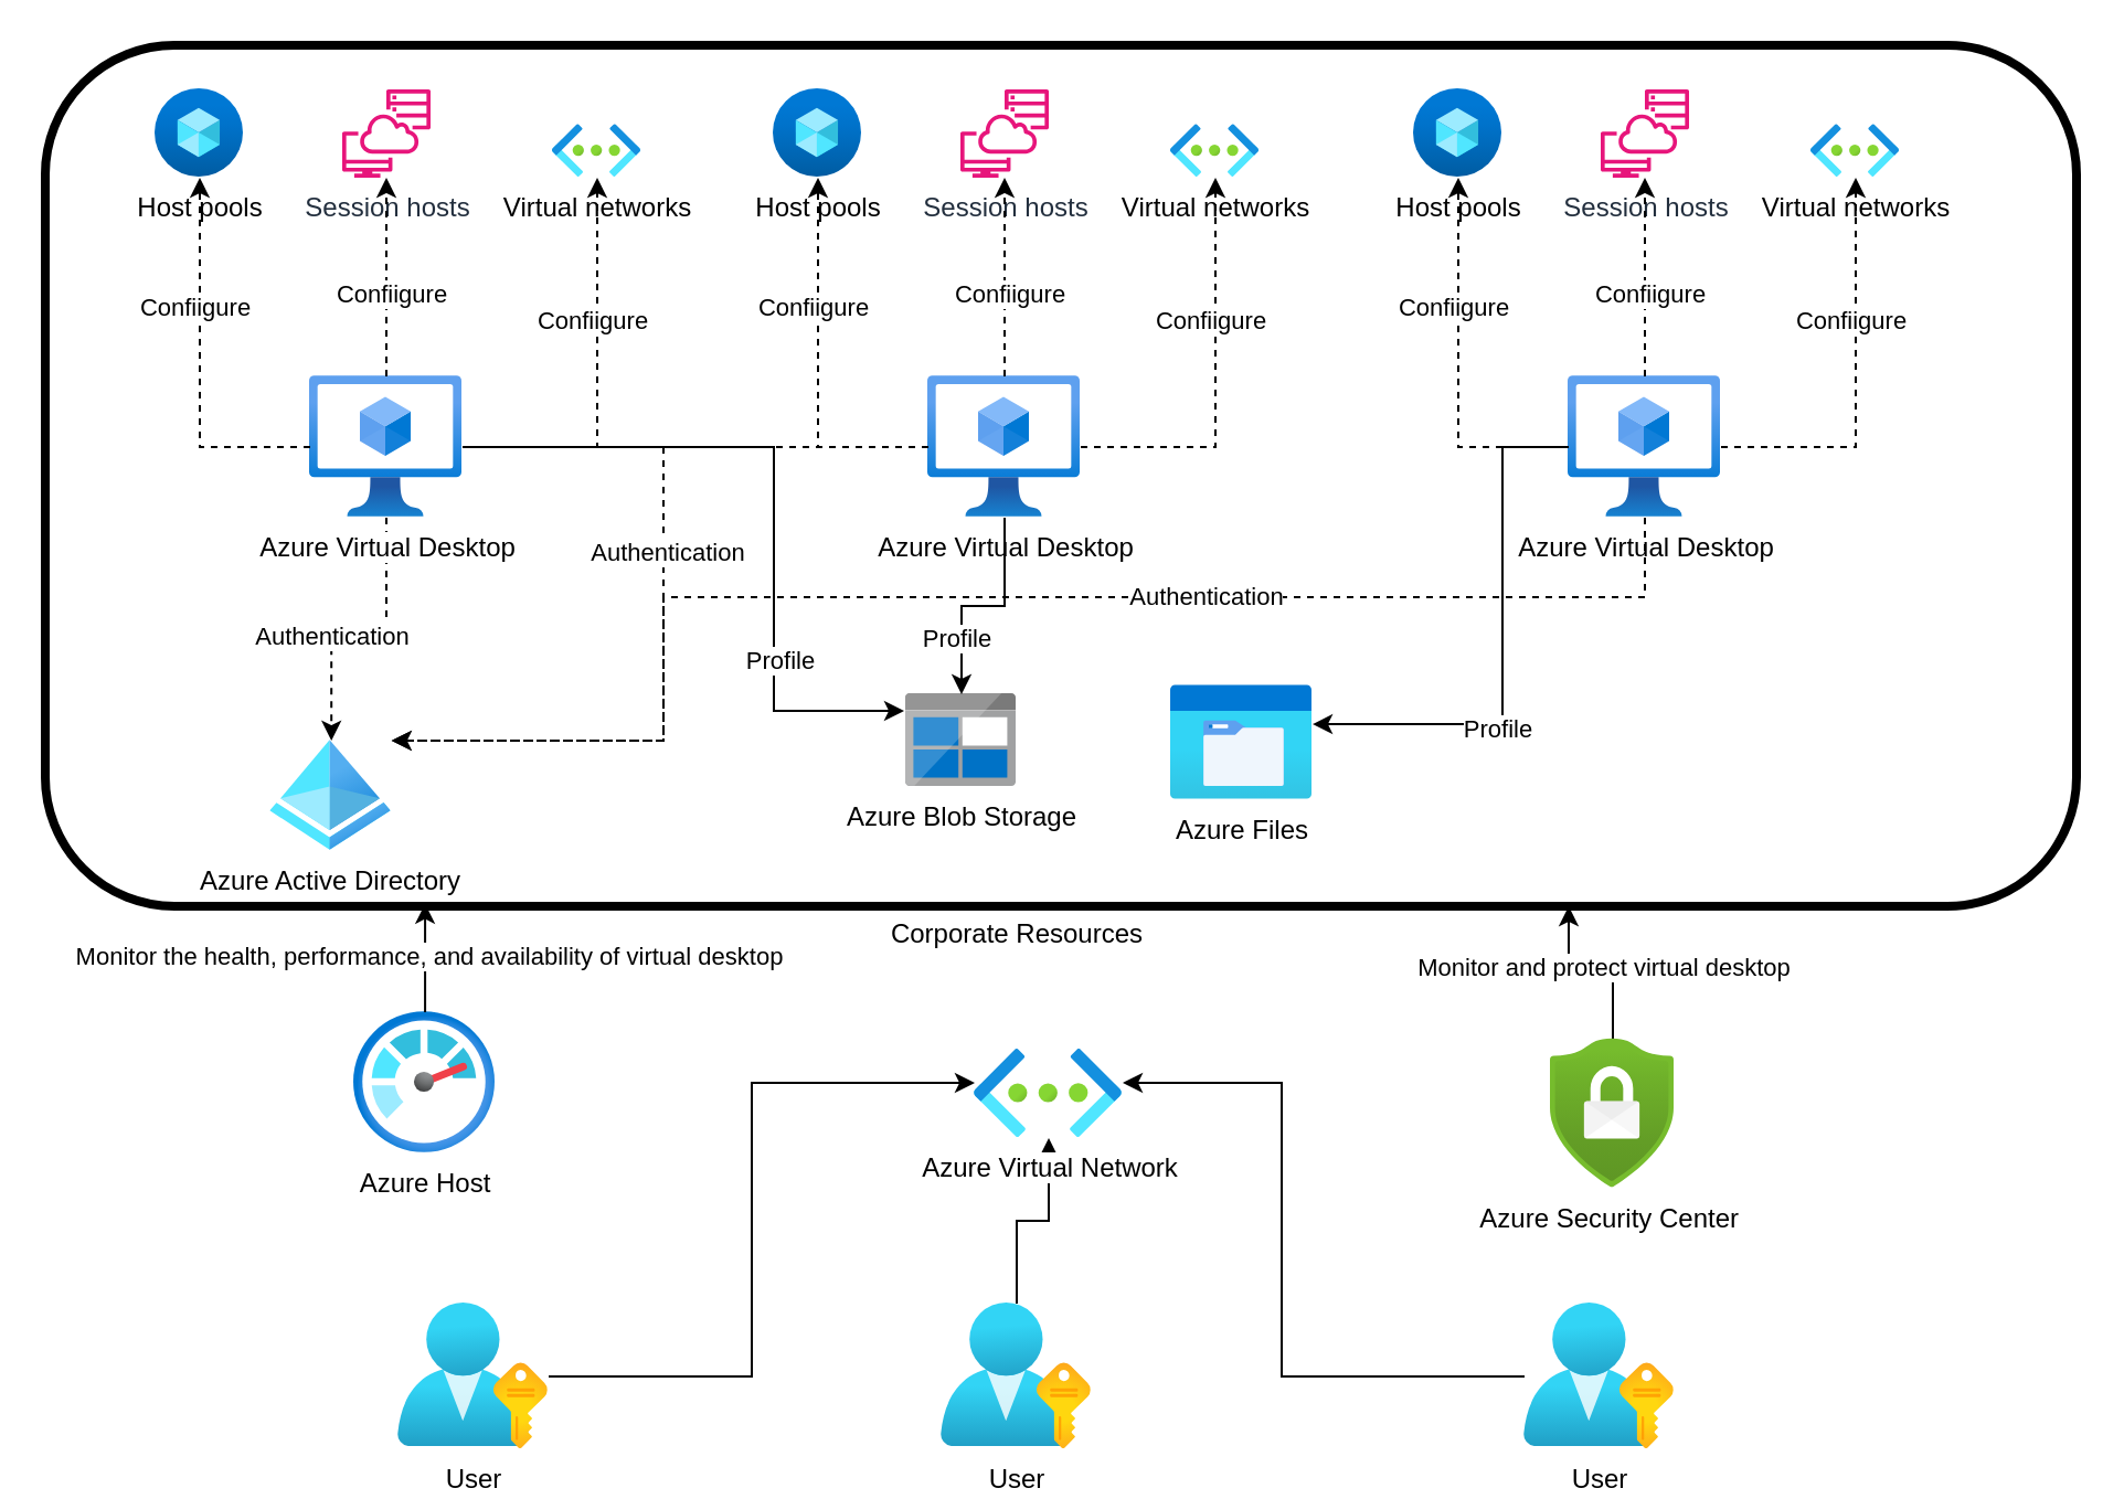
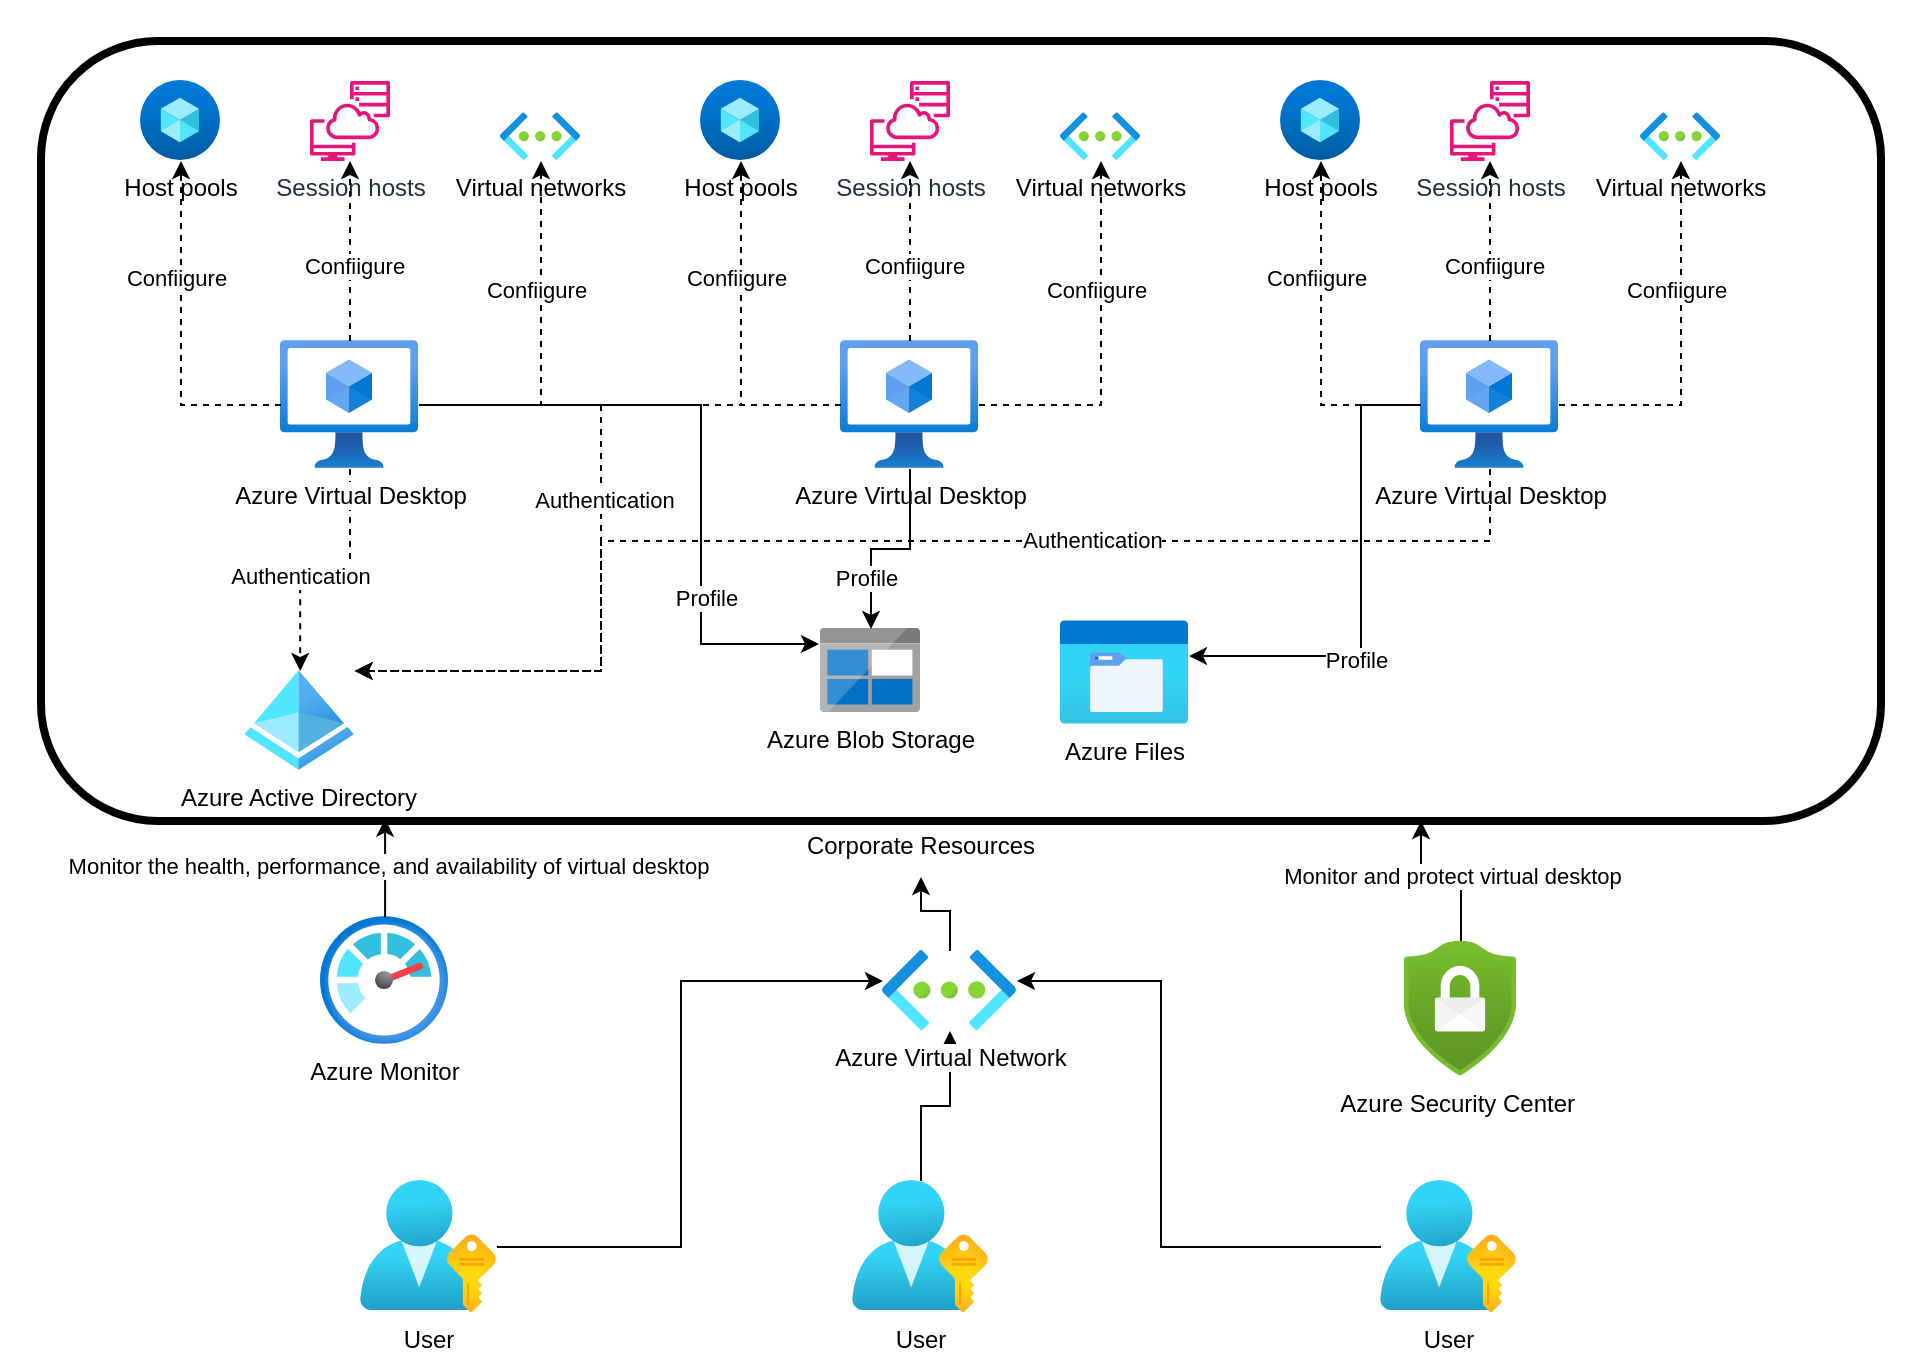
  <mxCell id="0" />
  <mxCell id="1" parent="0" />
  <mxCell id="2" style="edgeStyle=orthogonalEdgeStyle;rounded=0;orthogonalLoop=1;jettySize=auto;html=1;dashed=1;" edge="1" parent="1" source="8" target="4"><mxGeometry relative="1" as="geometry" /></mxCell>
  <mxCell id="3" value="Authentication" style="edgeLabel;html=1;align=center;verticalAlign=middle;resizable=0;points=[];" vertex="1" connectable="0" parent="2"><mxGeometry x="0.238" relative="1" as="geometry"><mxPoint as="offset" /></mxGeometry></mxCell>
  <mxCell id="4" value="Azure Active Directory" style="image;aspect=fixed;html=1;points=[];align=center;fontSize=12;image=img/lib/azure2/identity/Azure_Active_Directory.svg;" vertex="1" parent="1"><mxGeometry x="122.15" y="335" width="54.69" height="50" as="geometry" /></mxCell>
  <mxCell id="5" value="Azure Blob Storage" style="image;sketch=0;aspect=fixed;html=1;points=[];align=center;fontSize=12;image=img/lib/mscae/BlobBlock.svg;" vertex="1" parent="1"><mxGeometry x="410" y="314" width="50" height="42" as="geometry" /></mxCell>
  <mxCell id="6" value="Azure Files" style="image;aspect=fixed;html=1;points=[];align=center;fontSize=12;image=img/lib/azure2/general/Storage_Azure_Files.svg;" vertex="1" parent="1"><mxGeometry x="530" y="310" width="64" height="52" as="geometry" /></mxCell>
  <mxCell id="7" value="" style="group" vertex="1" connectable="0" parent="1"><mxGeometry x="70" y="40" width="870" height="370" as="geometry" /></mxCell>
  <mxCell id="8" value="Azure Virtual Desktop" style="image;aspect=fixed;html=1;points=[];align=center;fontSize=12;image=img/lib/azure2/compute/Virtual_Machines_Classic.svg;" vertex="1" parent="7"><mxGeometry x="70" y="130" width="69" height="64" as="geometry" /></mxCell>
  <mxCell id="9" value="Host pools" style="image;aspect=fixed;html=1;points=[];align=center;fontSize=12;image=img/lib/azure2/compute/Host_Pools.svg;" vertex="1" parent="7"><mxGeometry width="40" height="40" as="geometry" /></mxCell>
  <mxCell id="10" style="edgeStyle=orthogonalEdgeStyle;rounded=0;orthogonalLoop=1;jettySize=auto;html=1;dashed=1;" edge="1" parent="7" source="8" target="9"><mxGeometry relative="1" as="geometry" /></mxCell>
  <mxCell id="11" value="Confiigure" style="edgeLabel;html=1;align=center;verticalAlign=middle;resizable=0;points=[];" vertex="1" connectable="0" parent="10"><mxGeometry x="0.326" y="3" relative="1" as="geometry"><mxPoint as="offset" /></mxGeometry></mxCell>
  <mxCell id="12" value="Session hosts" style="sketch=0;outlineConnect=0;fontColor=#232F3E;gradientColor=none;fillColor=#E7157B;strokeColor=none;dashed=0;verticalLabelPosition=bottom;verticalAlign=top;align=center;html=1;fontSize=12;fontStyle=0;aspect=fixed;pointerEvents=1;shape=mxgraph.aws4.systems_manager_session_manager;" vertex="1" parent="7"><mxGeometry x="84.5" width="40" height="40" as="geometry" /></mxCell>
  <mxCell id="13" style="edgeStyle=orthogonalEdgeStyle;rounded=0;orthogonalLoop=1;jettySize=auto;html=1;dashed=1;" edge="1" parent="7" source="8" target="12"><mxGeometry relative="1" as="geometry" /></mxCell>
  <mxCell id="14" value="Confiigure" style="edgeLabel;html=1;align=center;verticalAlign=middle;resizable=0;points=[];" vertex="1" connectable="0" parent="13"><mxGeometry x="-0.156" y="-1" relative="1" as="geometry"><mxPoint x="1" as="offset" /></mxGeometry></mxCell>
  <mxCell id="15" value="Virtual networks" style="image;aspect=fixed;html=1;points=[];align=center;fontSize=12;image=img/lib/azure2/networking/Virtual_Networks.svg;" vertex="1" parent="7"><mxGeometry x="180" y="16.12" width="40" height="23.88" as="geometry" /></mxCell>
  <mxCell id="16" style="edgeStyle=orthogonalEdgeStyle;rounded=0;orthogonalLoop=1;jettySize=auto;html=1;dashed=1;" edge="1" parent="7" source="8" target="15"><mxGeometry relative="1" as="geometry" /></mxCell>
  <mxCell id="17" value="Confiigure" style="edgeLabel;html=1;align=center;verticalAlign=middle;resizable=0;points=[];" vertex="1" connectable="0" parent="16"><mxGeometry x="0.3" y="3" relative="1" as="geometry"><mxPoint as="offset" /></mxGeometry></mxCell>
  <mxCell id="18" value="" style="rounded=1;whiteSpace=wrap;html=1;fillColor=none;strokeWidth=4;" vertex="1" parent="7"><mxGeometry x="-50" y="-20" width="920" height="390" as="geometry" /></mxCell>
  <mxCell id="19" value="" style="group" vertex="1" connectable="0" parent="1"><mxGeometry x="350" y="40" width="220" height="194" as="geometry" /></mxCell>
  <mxCell id="20" value="Azure Virtual Desktop" style="image;aspect=fixed;html=1;points=[];align=center;fontSize=12;image=img/lib/azure2/compute/Virtual_Machines_Classic.svg;" vertex="1" parent="19"><mxGeometry x="70" y="130" width="69" height="64" as="geometry" /></mxCell>
  <mxCell id="21" value="Host pools" style="image;aspect=fixed;html=1;points=[];align=center;fontSize=12;image=img/lib/azure2/compute/Host_Pools.svg;" vertex="1" parent="19"><mxGeometry width="40" height="40" as="geometry" /></mxCell>
  <mxCell id="22" style="edgeStyle=orthogonalEdgeStyle;rounded=0;orthogonalLoop=1;jettySize=auto;html=1;dashed=1;" edge="1" parent="19" source="20" target="21"><mxGeometry relative="1" as="geometry" /></mxCell>
  <mxCell id="23" value="Confiigure" style="edgeLabel;html=1;align=center;verticalAlign=middle;resizable=0;points=[];" vertex="1" connectable="0" parent="22"><mxGeometry x="0.326" y="3" relative="1" as="geometry"><mxPoint as="offset" /></mxGeometry></mxCell>
  <mxCell id="24" value="Session hosts" style="sketch=0;outlineConnect=0;fontColor=#232F3E;gradientColor=none;fillColor=#E7157B;strokeColor=none;dashed=0;verticalLabelPosition=bottom;verticalAlign=top;align=center;html=1;fontSize=12;fontStyle=0;aspect=fixed;pointerEvents=1;shape=mxgraph.aws4.systems_manager_session_manager;" vertex="1" parent="19"><mxGeometry x="84.5" width="40" height="40" as="geometry" /></mxCell>
  <mxCell id="25" style="edgeStyle=orthogonalEdgeStyle;rounded=0;orthogonalLoop=1;jettySize=auto;html=1;dashed=1;" edge="1" parent="19" source="20" target="24"><mxGeometry relative="1" as="geometry" /></mxCell>
  <mxCell id="26" value="Confiigure" style="edgeLabel;html=1;align=center;verticalAlign=middle;resizable=0;points=[];" vertex="1" connectable="0" parent="25"><mxGeometry x="-0.156" y="-1" relative="1" as="geometry"><mxPoint x="1" as="offset" /></mxGeometry></mxCell>
  <mxCell id="27" value="Virtual networks" style="image;aspect=fixed;html=1;points=[];align=center;fontSize=12;image=img/lib/azure2/networking/Virtual_Networks.svg;" vertex="1" parent="19"><mxGeometry x="180" y="16.12" width="40" height="23.88" as="geometry" /></mxCell>
  <mxCell id="28" style="edgeStyle=orthogonalEdgeStyle;rounded=0;orthogonalLoop=1;jettySize=auto;html=1;dashed=1;" edge="1" parent="19" source="20" target="27"><mxGeometry relative="1" as="geometry" /></mxCell>
  <mxCell id="29" value="Confiigure" style="edgeLabel;html=1;align=center;verticalAlign=middle;resizable=0;points=[];" vertex="1" connectable="0" parent="28"><mxGeometry x="0.3" y="3" relative="1" as="geometry"><mxPoint as="offset" /></mxGeometry></mxCell>
  <mxCell id="30" value="" style="group" vertex="1" connectable="0" parent="1"><mxGeometry x="640" y="40" width="220" height="194" as="geometry" /></mxCell>
  <mxCell id="31" value="Azure Virtual Desktop" style="image;aspect=fixed;html=1;points=[];align=center;fontSize=12;image=img/lib/azure2/compute/Virtual_Machines_Classic.svg;" vertex="1" parent="30"><mxGeometry x="70" y="130" width="69" height="64" as="geometry" /></mxCell>
  <mxCell id="32" value="Host pools" style="image;aspect=fixed;html=1;points=[];align=center;fontSize=12;image=img/lib/azure2/compute/Host_Pools.svg;" vertex="1" parent="30"><mxGeometry width="40" height="40" as="geometry" /></mxCell>
  <mxCell id="33" style="edgeStyle=orthogonalEdgeStyle;rounded=0;orthogonalLoop=1;jettySize=auto;html=1;dashed=1;" edge="1" parent="30" source="31" target="32"><mxGeometry relative="1" as="geometry" /></mxCell>
  <mxCell id="34" value="Confiigure" style="edgeLabel;html=1;align=center;verticalAlign=middle;resizable=0;points=[];" vertex="1" connectable="0" parent="33"><mxGeometry x="0.326" y="3" relative="1" as="geometry"><mxPoint as="offset" /></mxGeometry></mxCell>
  <mxCell id="35" value="Session hosts" style="sketch=0;outlineConnect=0;fontColor=#232F3E;gradientColor=none;fillColor=#E7157B;strokeColor=none;dashed=0;verticalLabelPosition=bottom;verticalAlign=top;align=center;html=1;fontSize=12;fontStyle=0;aspect=fixed;pointerEvents=1;shape=mxgraph.aws4.systems_manager_session_manager;" vertex="1" parent="30"><mxGeometry x="84.5" width="40" height="40" as="geometry" /></mxCell>
  <mxCell id="36" style="edgeStyle=orthogonalEdgeStyle;rounded=0;orthogonalLoop=1;jettySize=auto;html=1;dashed=1;" edge="1" parent="30" source="31" target="35"><mxGeometry relative="1" as="geometry" /></mxCell>
  <mxCell id="37" value="Confiigure" style="edgeLabel;html=1;align=center;verticalAlign=middle;resizable=0;points=[];" vertex="1" connectable="0" parent="36"><mxGeometry x="-0.156" y="-1" relative="1" as="geometry"><mxPoint x="1" as="offset" /></mxGeometry></mxCell>
  <mxCell id="38" value="Virtual networks" style="image;aspect=fixed;html=1;points=[];align=center;fontSize=12;image=img/lib/azure2/networking/Virtual_Networks.svg;" vertex="1" parent="30"><mxGeometry x="180" y="16.12" width="40" height="23.88" as="geometry" /></mxCell>
  <mxCell id="39" style="edgeStyle=orthogonalEdgeStyle;rounded=0;orthogonalLoop=1;jettySize=auto;html=1;dashed=1;" edge="1" parent="30" source="31" target="38"><mxGeometry relative="1" as="geometry" /></mxCell>
  <mxCell id="40" value="Confiigure" style="edgeLabel;html=1;align=center;verticalAlign=middle;resizable=0;points=[];" vertex="1" connectable="0" parent="39"><mxGeometry x="0.3" y="3" relative="1" as="geometry"><mxPoint as="offset" /></mxGeometry></mxCell>
  <mxCell id="41" style="edgeStyle=orthogonalEdgeStyle;rounded=0;orthogonalLoop=1;jettySize=auto;html=1;dashed=1;" edge="1" parent="1" source="20" target="4"><mxGeometry relative="1" as="geometry"><mxPoint x="290" y="330" as="targetPoint" /><Array as="points"><mxPoint x="300" y="202" /><mxPoint x="300" y="335" /></Array></mxGeometry></mxCell>
  <mxCell id="42" value="Authentication" style="edgeLabel;html=1;align=center;verticalAlign=middle;resizable=0;points=[];" vertex="1" connectable="0" parent="41"><mxGeometry x="-0.12" y="1" relative="1" as="geometry"><mxPoint y="1" as="offset" /></mxGeometry></mxCell>
  <mxCell id="43" style="edgeStyle=orthogonalEdgeStyle;rounded=0;orthogonalLoop=1;jettySize=auto;html=1;dashed=1;" edge="1" parent="1" source="31" target="4"><mxGeometry relative="1" as="geometry"><Array as="points"><mxPoint x="745" y="270" /><mxPoint x="300" y="270" /><mxPoint x="300" y="335" /></Array></mxGeometry></mxCell>
  <mxCell id="44" value="Authentication" style="edgeLabel;html=1;align=center;verticalAlign=middle;resizable=0;points=[];" vertex="1" connectable="0" parent="43"><mxGeometry x="-0.293" y="-1" relative="1" as="geometry"><mxPoint x="1" as="offset" /></mxGeometry></mxCell>
  <mxCell id="45" style="edgeStyle=orthogonalEdgeStyle;rounded=0;orthogonalLoop=1;jettySize=auto;html=1;entryX=-0.02;entryY=0.179;entryDx=0;entryDy=0;entryPerimeter=0;" edge="1" parent="1" source="8" target="5"><mxGeometry relative="1" as="geometry"><Array as="points"><mxPoint x="350" y="202" /><mxPoint x="350" y="322" /></Array></mxGeometry></mxCell>
  <mxCell id="46" value="Profile" style="edgeLabel;html=1;align=center;verticalAlign=middle;resizable=0;points=[];" vertex="1" connectable="0" parent="45"><mxGeometry x="0.48" y="2" relative="1" as="geometry"><mxPoint y="1" as="offset" /></mxGeometry></mxCell>
  <mxCell id="47" style="edgeStyle=orthogonalEdgeStyle;rounded=0;orthogonalLoop=1;jettySize=auto;html=1;" edge="1" parent="1" source="20" target="5"><mxGeometry relative="1" as="geometry" /></mxCell>
  <mxCell id="48" value="Profile" style="edgeLabel;html=1;align=center;verticalAlign=middle;resizable=0;points=[];" vertex="1" connectable="0" parent="47"><mxGeometry x="0.487" y="-3" relative="1" as="geometry"><mxPoint as="offset" /></mxGeometry></mxCell>
  <mxCell id="49" style="edgeStyle=orthogonalEdgeStyle;rounded=0;orthogonalLoop=1;jettySize=auto;html=1;entryX=1;entryY=0.337;entryDx=0;entryDy=0;entryPerimeter=0;" edge="1" parent="1" source="31" target="6"><mxGeometry relative="1" as="geometry"><Array as="points"><mxPoint x="680" y="202" /><mxPoint x="680" y="328" /></Array></mxGeometry></mxCell>
  <mxCell id="50" value="Profile" style="edgeLabel;html=1;align=center;verticalAlign=middle;resizable=0;points=[];" vertex="1" connectable="0" parent="49"><mxGeometry x="0.309" y="2" relative="1" as="geometry"><mxPoint as="offset" /></mxGeometry></mxCell>
  <mxCell id="51" value="Corporate Resources" style="text;html=1;align=center;verticalAlign=middle;resizable=0;points=[];autosize=1;strokeColor=none;fillColor=none;" vertex="1" parent="1"><mxGeometry x="390" y="408" width="140" height="30" as="geometry" /></mxCell>
  <mxCell id="52" style="edgeStyle=orthogonalEdgeStyle;rounded=0;orthogonalLoop=1;jettySize=auto;html=1;" edge="1" parent="1" source="53" target="59"><mxGeometry relative="1" as="geometry" /></mxCell>
  <mxCell id="53" value="User" style="image;aspect=fixed;html=1;points=[];align=center;fontSize=12;image=img/lib/azure2/azure_stack/User_Subscriptions.svg;" vertex="1" parent="1"><mxGeometry x="426" y="590" width="68" height="66" as="geometry" /></mxCell>
  <mxCell id="54" style="edgeStyle=orthogonalEdgeStyle;rounded=0;orthogonalLoop=1;jettySize=auto;html=1;" edge="1" parent="1" source="55" target="59"><mxGeometry relative="1" as="geometry"><Array as="points"><mxPoint x="580" y="623" /><mxPoint x="580" y="490" /></Array></mxGeometry></mxCell>
  <mxCell id="55" value="User" style="image;aspect=fixed;html=1;points=[];align=center;fontSize=12;image=img/lib/azure2/azure_stack/User_Subscriptions.svg;" vertex="1" parent="1"><mxGeometry x="690" y="590" width="68" height="66" as="geometry" /></mxCell>
  <mxCell id="56" style="edgeStyle=orthogonalEdgeStyle;rounded=0;orthogonalLoop=1;jettySize=auto;html=1;" edge="1" parent="1" source="57" target="59"><mxGeometry relative="1" as="geometry"><Array as="points"><mxPoint x="340" y="623" /><mxPoint x="340" y="490" /></Array></mxGeometry></mxCell>
  <mxCell id="57" value="User" style="image;aspect=fixed;html=1;points=[];align=center;fontSize=12;image=img/lib/azure2/azure_stack/User_Subscriptions.svg;" vertex="1" parent="1"><mxGeometry x="180" y="590" width="68" height="66" as="geometry" /></mxCell>
+ <mxCell id="58" style="edgeStyle=orthogonalEdgeStyle;rounded=0;orthogonalLoop=1;jettySize=auto;html=1;" edge="1" parent="1" source="59" target="51"><mxGeometry relative="1" as="geometry" /></mxCell>
  <mxCell id="59" value="Azure Virtual Network" style="image;aspect=fixed;html=1;points=[];align=center;fontSize=12;image=img/lib/azure2/networking/Virtual_Networks.svg;" vertex="1" parent="1"><mxGeometry x="441" y="475" width="67" height="40" as="geometry" /></mxCell>
  <mxCell id="60" style="edgeStyle=orthogonalEdgeStyle;rounded=0;orthogonalLoop=1;jettySize=auto;html=1;entryX=0.75;entryY=1;entryDx=0;entryDy=0;" edge="1" parent="1" source="62" target="18"><mxGeometry relative="1" as="geometry" /></mxCell>
  <mxCell id="61" value="Monitor and protect virtual desktop" style="edgeLabel;html=1;align=center;verticalAlign=middle;resizable=0;points=[];" vertex="1" connectable="0" parent="60"><mxGeometry x="-0.117" y="-3" relative="1" as="geometry"><mxPoint as="offset" /></mxGeometry></mxCell>
  <mxCell id="62" value="Azure Security Center&amp;nbsp;" style="image;aspect=fixed;html=1;points=[];align=center;fontSize=12;image=img/lib/azure2/security/Security_Center.svg;" vertex="1" parent="1"><mxGeometry x="702" y="470" width="56.0" height="68" as="geometry" /></mxCell>
- <mxCell id="63" value="Azure Host" style="image;aspect=fixed;html=1;points=[];align=center;fontSize=12;image=img/lib/azure2/management_governance/Monitor.svg;" vertex="1" parent="1"><mxGeometry x="160" y="458" width="64" height="64" as="geometry" /></mxCell>
+ <mxCell id="63" value="Azure Monitor" style="image;aspect=fixed;html=1;points=[];align=center;fontSize=12;image=img/lib/azure2/management_governance/Monitor.svg;" vertex="1" parent="1"><mxGeometry x="160" y="458" width="64" height="64" as="geometry" /></mxCell>
  <mxCell id="64" style="edgeStyle=orthogonalEdgeStyle;rounded=0;orthogonalLoop=1;jettySize=auto;html=1;entryX=0.187;entryY=0.997;entryDx=0;entryDy=0;entryPerimeter=0;" edge="1" parent="1" source="63" target="18"><mxGeometry relative="1" as="geometry" /></mxCell>
  <mxCell id="65" value="Monitor the health, performance, and availability of virtual desktop" style="edgeLabel;html=1;align=center;verticalAlign=middle;resizable=0;points=[];" vertex="1" connectable="0" parent="64"><mxGeometry x="0.058" y="-1" relative="1" as="geometry"><mxPoint as="offset" /></mxGeometry></mxCell>
